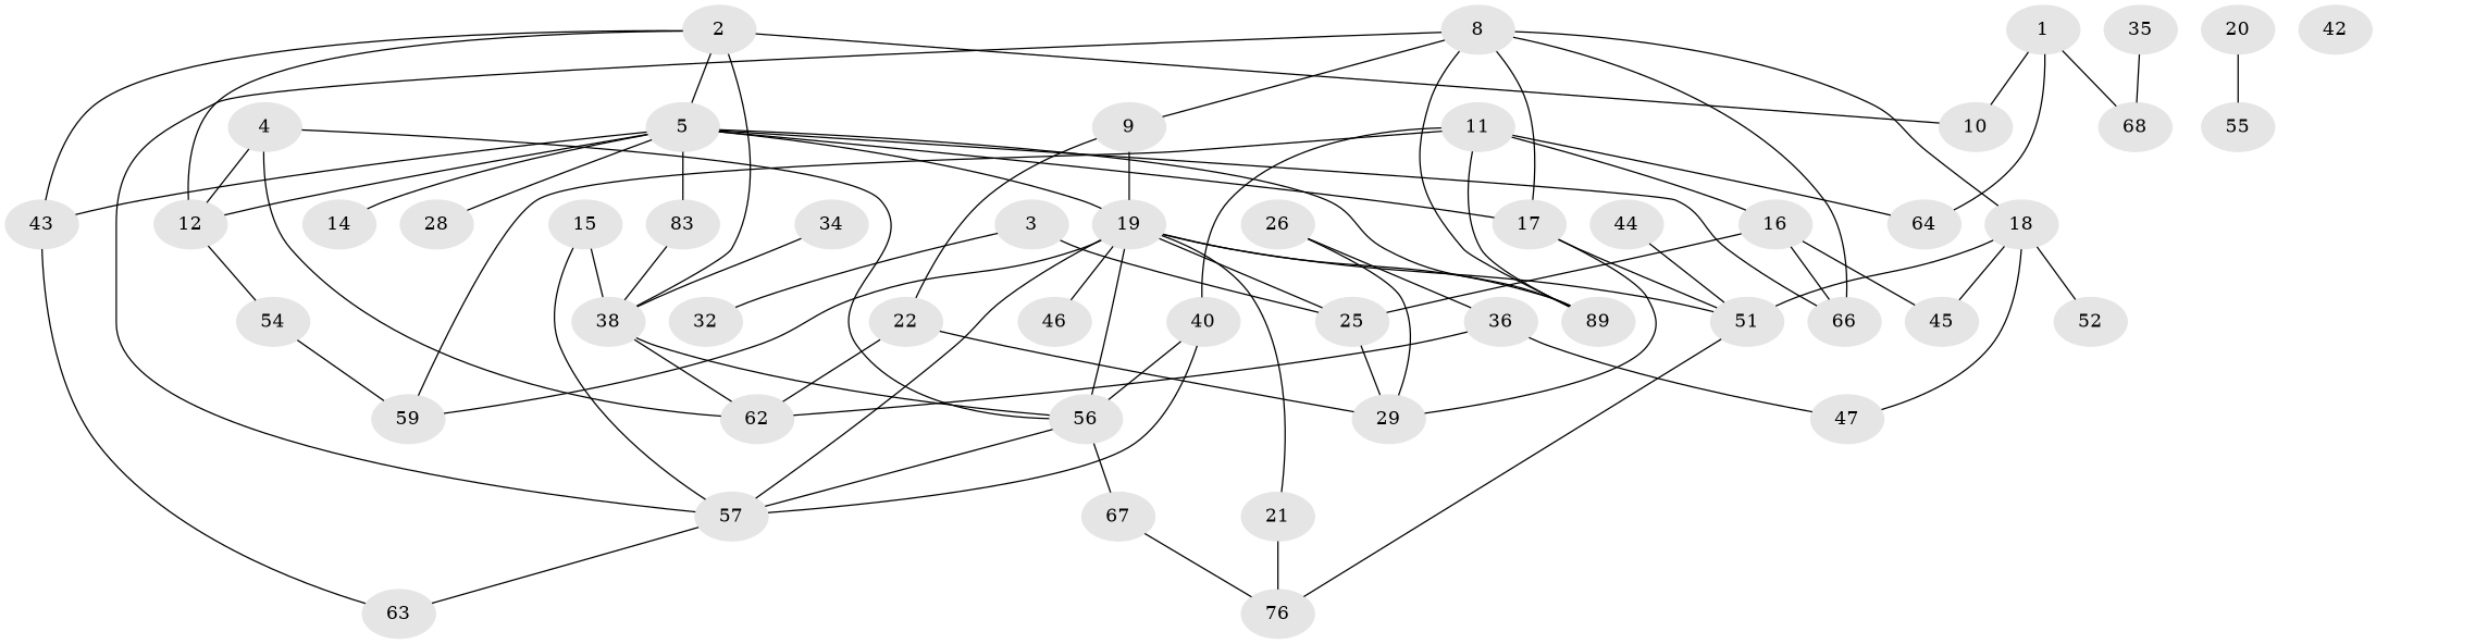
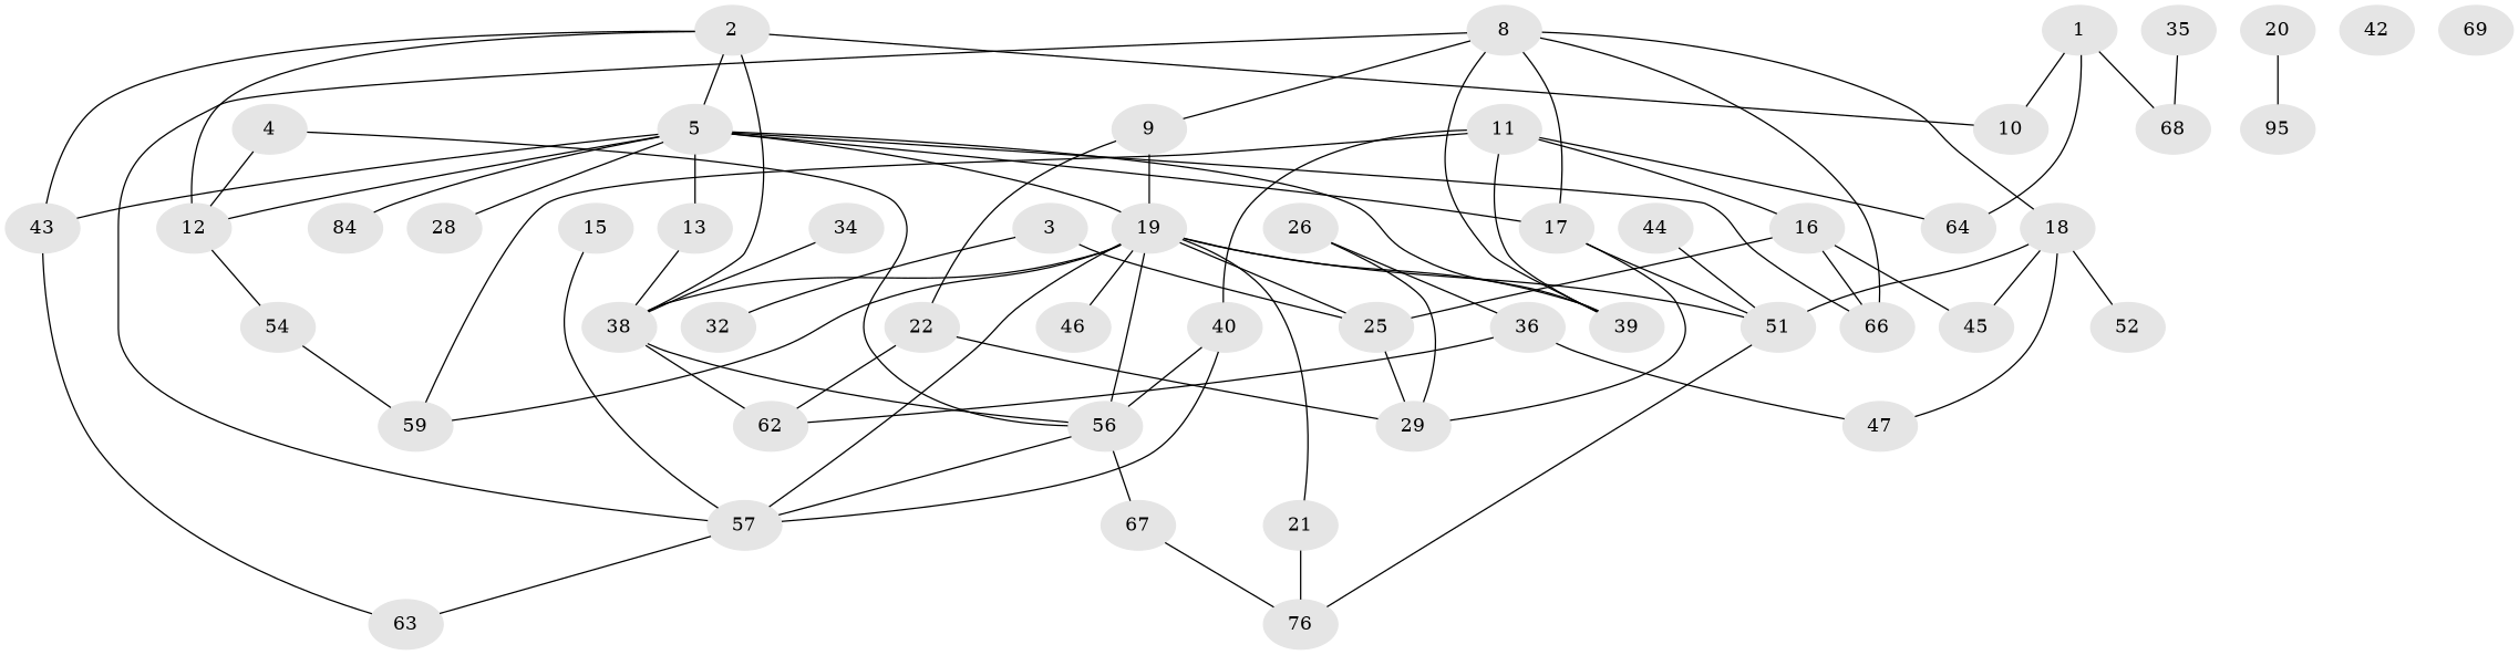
  graph {
    node [color=gray90 style=filled]
    1 [super="+65"]
    10
    64
    68
    2 [super="+74"]
    5 [super="+6+7+37"]
    12 [super="+23"]
    38 [super="+60"]
    43
-   14
-   13 [label=83]
+   14 [label=84]
+   13
    17
    19 [super="+50+27"]
    28
-   39 [label=89]
+   39
    66
    54
    56
    62
    63
    3 [super="+71"]
    25 [super="+48+53"]
    32
    29 [super="+73"]
    4
    57
    67
    51
    59
    21
    46
    8 [super="+49+30+78"]
    9 [super="+77+70"]
    18 [super="+41"]
    22
    45
    47
    52
    11 [super="+24"]
    16
    40
    15
    76
    20
-   55
+   55 [label=95]
    26
    36 [super="+58"]
    34
    35
    42
    44
+   69
    1 -- 10
    1 -- 64
    1 -- 68
    2 -- 10
    2 -- 5
    2 -- 12
    2 -- 38 [weight=2]
    2 -- 43
    5 -- 12
    5 -- 43
    5 -- 14
    5 -- 13
    5 -- 17
    5 -- 19
    5 -- 28
    5 -- 39
    5 -- 66
    12 -- 54
    38 -- 56
    38 -- 62
    43 -- 63
    13 -- 38
    17 -- 29
    17 -- 51
    19 -- 39
    19 -- 56
    19 -- 25
    19 -- 57
    19 -- 51
    19 -- 59
    19 -- 21
    19 -- 46
    54 -- 59
    56 -- 57
    56 -- 67
    3 -- 25
    3 -- 32
    25 -- 29
    4 -- 12
    4 -- 56
-   4 -- 62
    57 -- 63
    67 -- 76
    51 -- 76
    21 -- 76
    8 -- 17
    8 -- 39
    8 -- 66
    8 -- 57
    8 -- 9
    8 -- 18
    9 -- 19
    9 -- 22
    18 -- 51
    18 -- 45
    18 -- 47
    18 -- 52
    22 -- 62
    22 -- 29
    11 -- 64
    11 -- 39
    11 -- 59
    11 -- 16
    11 -- 40
    16 -- 66
    16 -- 25
    16 -- 45
    40 -- 56
    40 -- 57
-   15 -- 38
+   19 -- 38
    15 -- 57
    20 -- 55
    26 -- 29
    26 -- 36
    36 -- 62
    36 -- 47
    34 -- 38
    35 -- 68
    44 -- 51
  }
